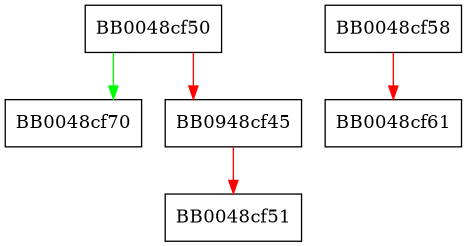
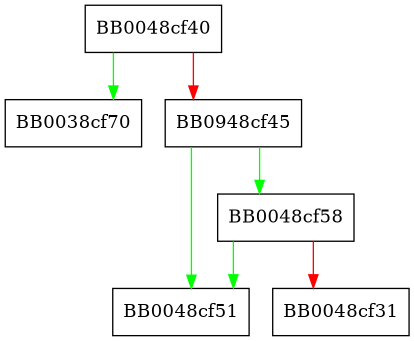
  digraph {
    splines=ortho
    node [shape=box]
    edge [color=green]
-   BB0048cf40 [label=BB0048cf50]
-   BB0048cf70
+   BB0048cf40
+   BB0048cf70 [label=BB0038cf70]
    n3 [label=BB0948cf45]
    BB0048cf58
    BB0048cf51
-   BB0048cf61
+   BB0048cf61 [label=BB0048cf31]
    BB0048cf40 -> BB0048cf70
    BB0048cf40 -> n3 [color=red]
-   n3 -> BB0048cf51 [color=red]
+   n3 -> BB0048cf58
+   n3 -> BB0048cf51
+   BB0048cf58 -> BB0048cf51
    BB0048cf58 -> BB0048cf61 [color=red]
  }
